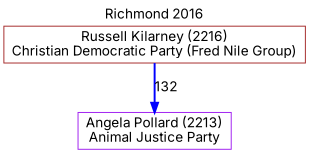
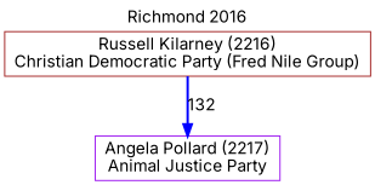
  digraph {
    label="Richmond 2016"
    labelloc=t
    mclimit=10
    fontname=Inter
    node [shape=box fontname=Inter]
-   n1 [label="Angela Pollard (2213)\nAnimal Justice Party" color=purple]
+   n1 [label="Angela Pollard (2217)\nAnimal Justice Party" color=purple]
    n2 [label="Russell Kilarney (2216)\nChristian Democratic Party (Fred Nile Group)" color=brown]
    n2 -> n1 [label=132 color=blue style=bold fontname=Inter]
  }
